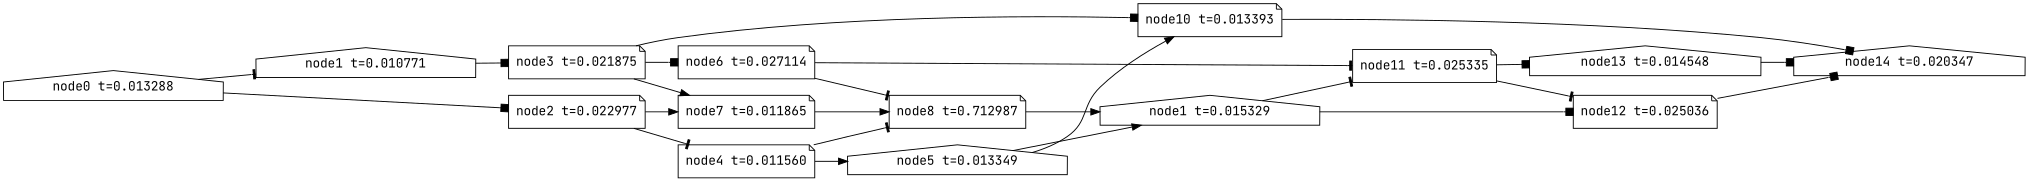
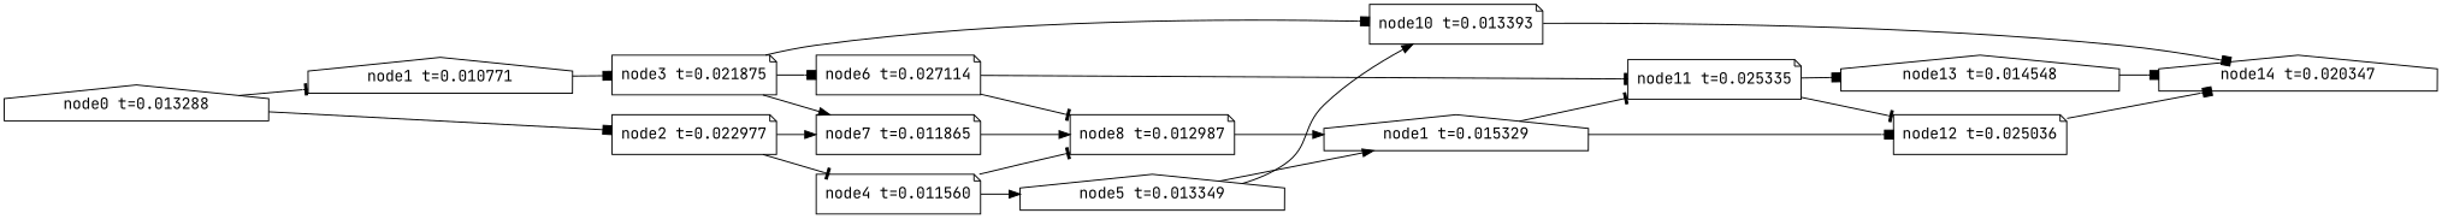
  digraph {
    fontname="JetBrains Mono"
    rankdir=LR
    node [fontname="JetBrains Mono" shape=note]
    edge [arrowhead=box fontname="JetBrains Mono"]
    n1 [label="node14 t=0.020347" shape=house]
    n2 [label="node13 t=0.014548" shape=house]
    n3 [label="node12 t=0.025036"]
    n4 [label="node11 t=0.025335"]
    n5 [label="node10 t=0.013393"]
    n6 [label="node1 t=0.015329" shape=house]
-   n7 [label="node8 t=0.712987"]
+   n7 [label="node8 t=0.012987"]
    n8 [label="node7 t=0.011865"]
    n9 [label="node6 t=0.027114"]
    n10 [label="node5 t=0.013349" shape=house]
    n11 [label="node4 t=0.011560"]
    n12 [label="node3 t=0.021875"]
    n13 [label="node2 t=0.022977"]
    n14 [label="node1 t=0.010771" shape=house]
    n15 [label="node0 t=0.013288" shape=house]
    n2 -> n1
    n3 -> n1
    n4 -> n2
    n4 -> n3 [arrowhead=tee]
    n5 -> n1
    n6 -> n3
    n6 -> n4 [arrowhead=tee]
    n7 -> n6 [arrowhead=normal]
    n8 -> n7 [arrowhead=normal]
    n9 -> n4 [arrowhead=tee]
    n9 -> n7 [arrowhead=tee]
    n10 -> n5 [arrowhead=normal]
    n10 -> n6 [arrowhead=normal]
    n11 -> n7 [arrowhead=tee]
    n11 -> n10 [arrowhead=normal]
    n12 -> n5
    n12 -> n8 [arrowhead=normal]
    n12 -> n9
    n13 -> n8 [arrowhead=normal]
    n13 -> n11 [arrowhead=tee]
    n14 -> n12
    n15 -> n13
    n15 -> n14 [arrowhead=tee]
  }
